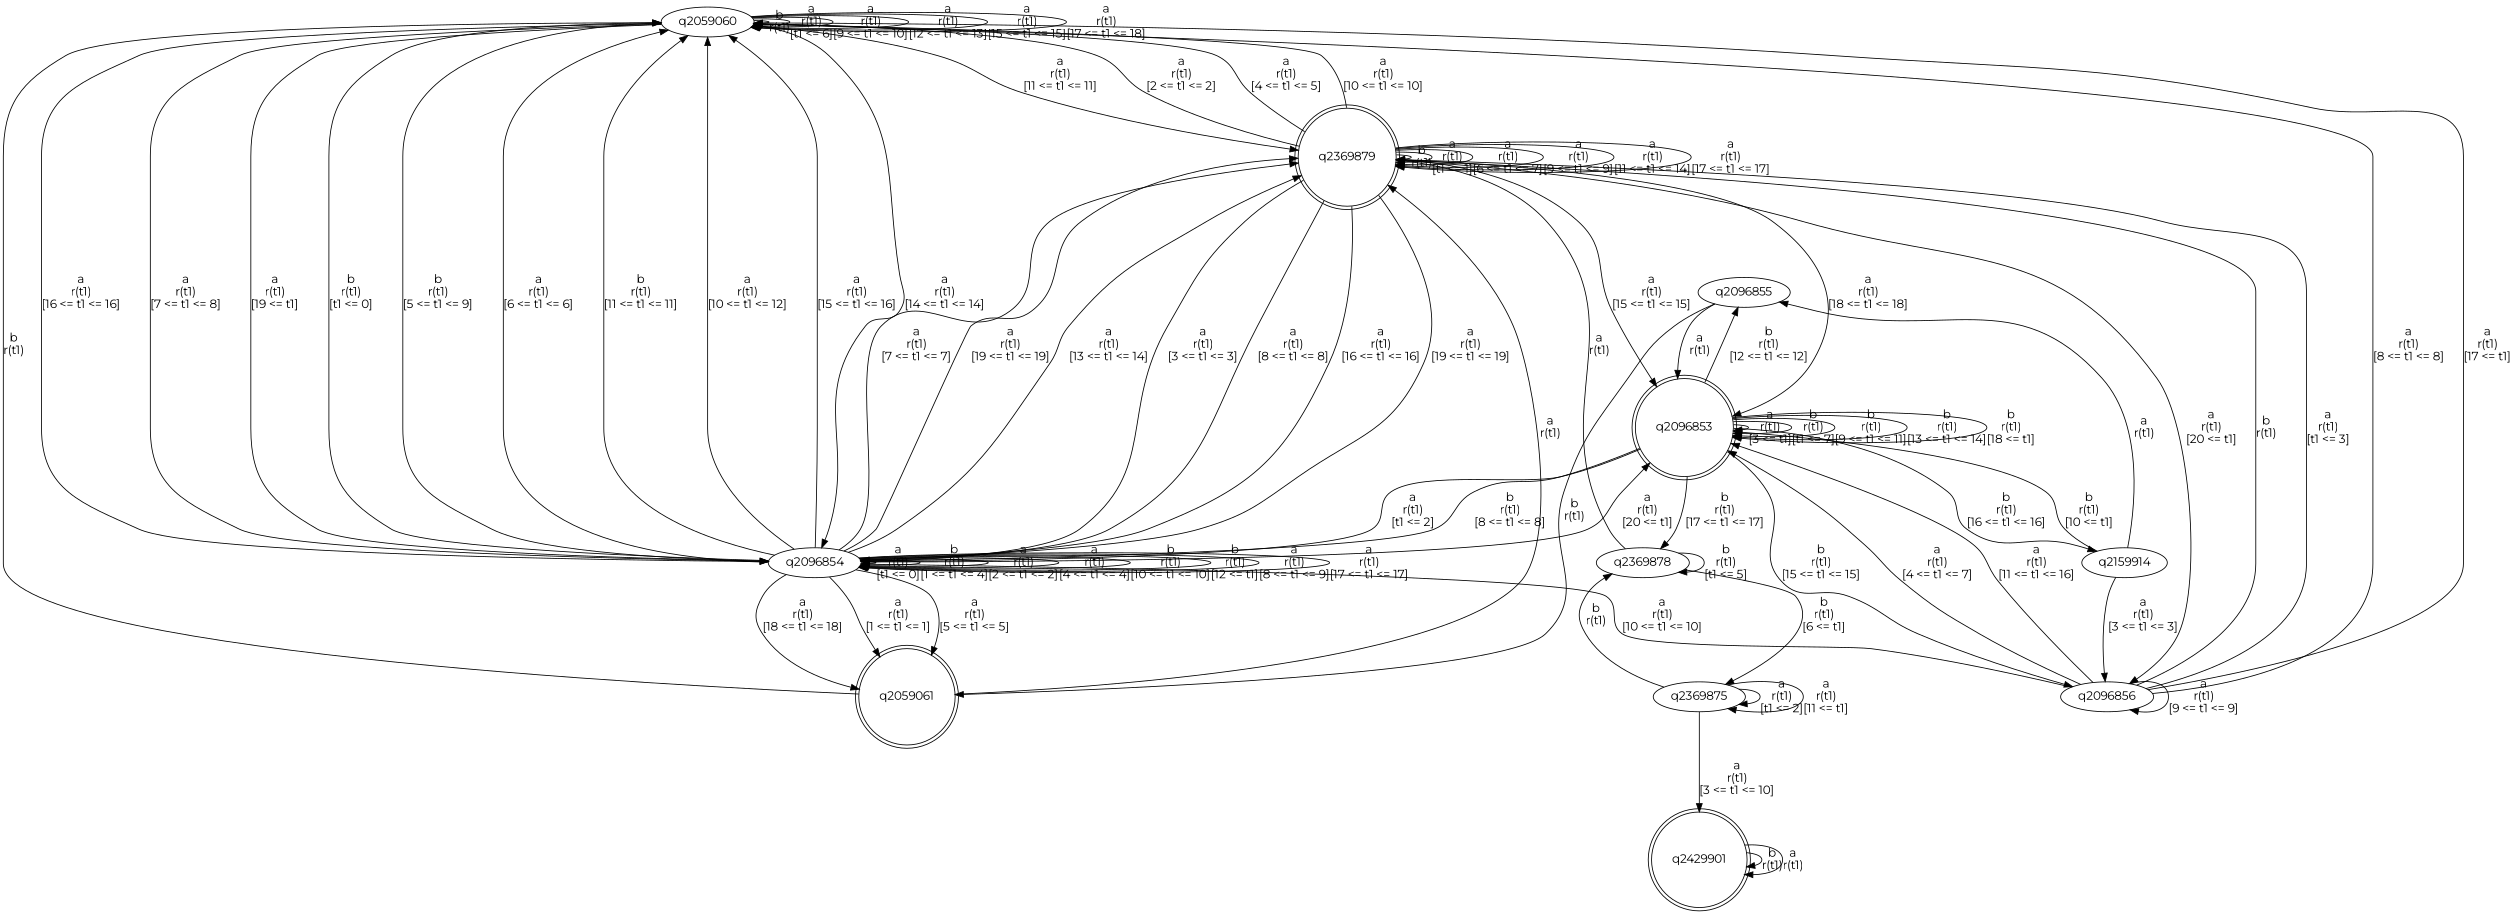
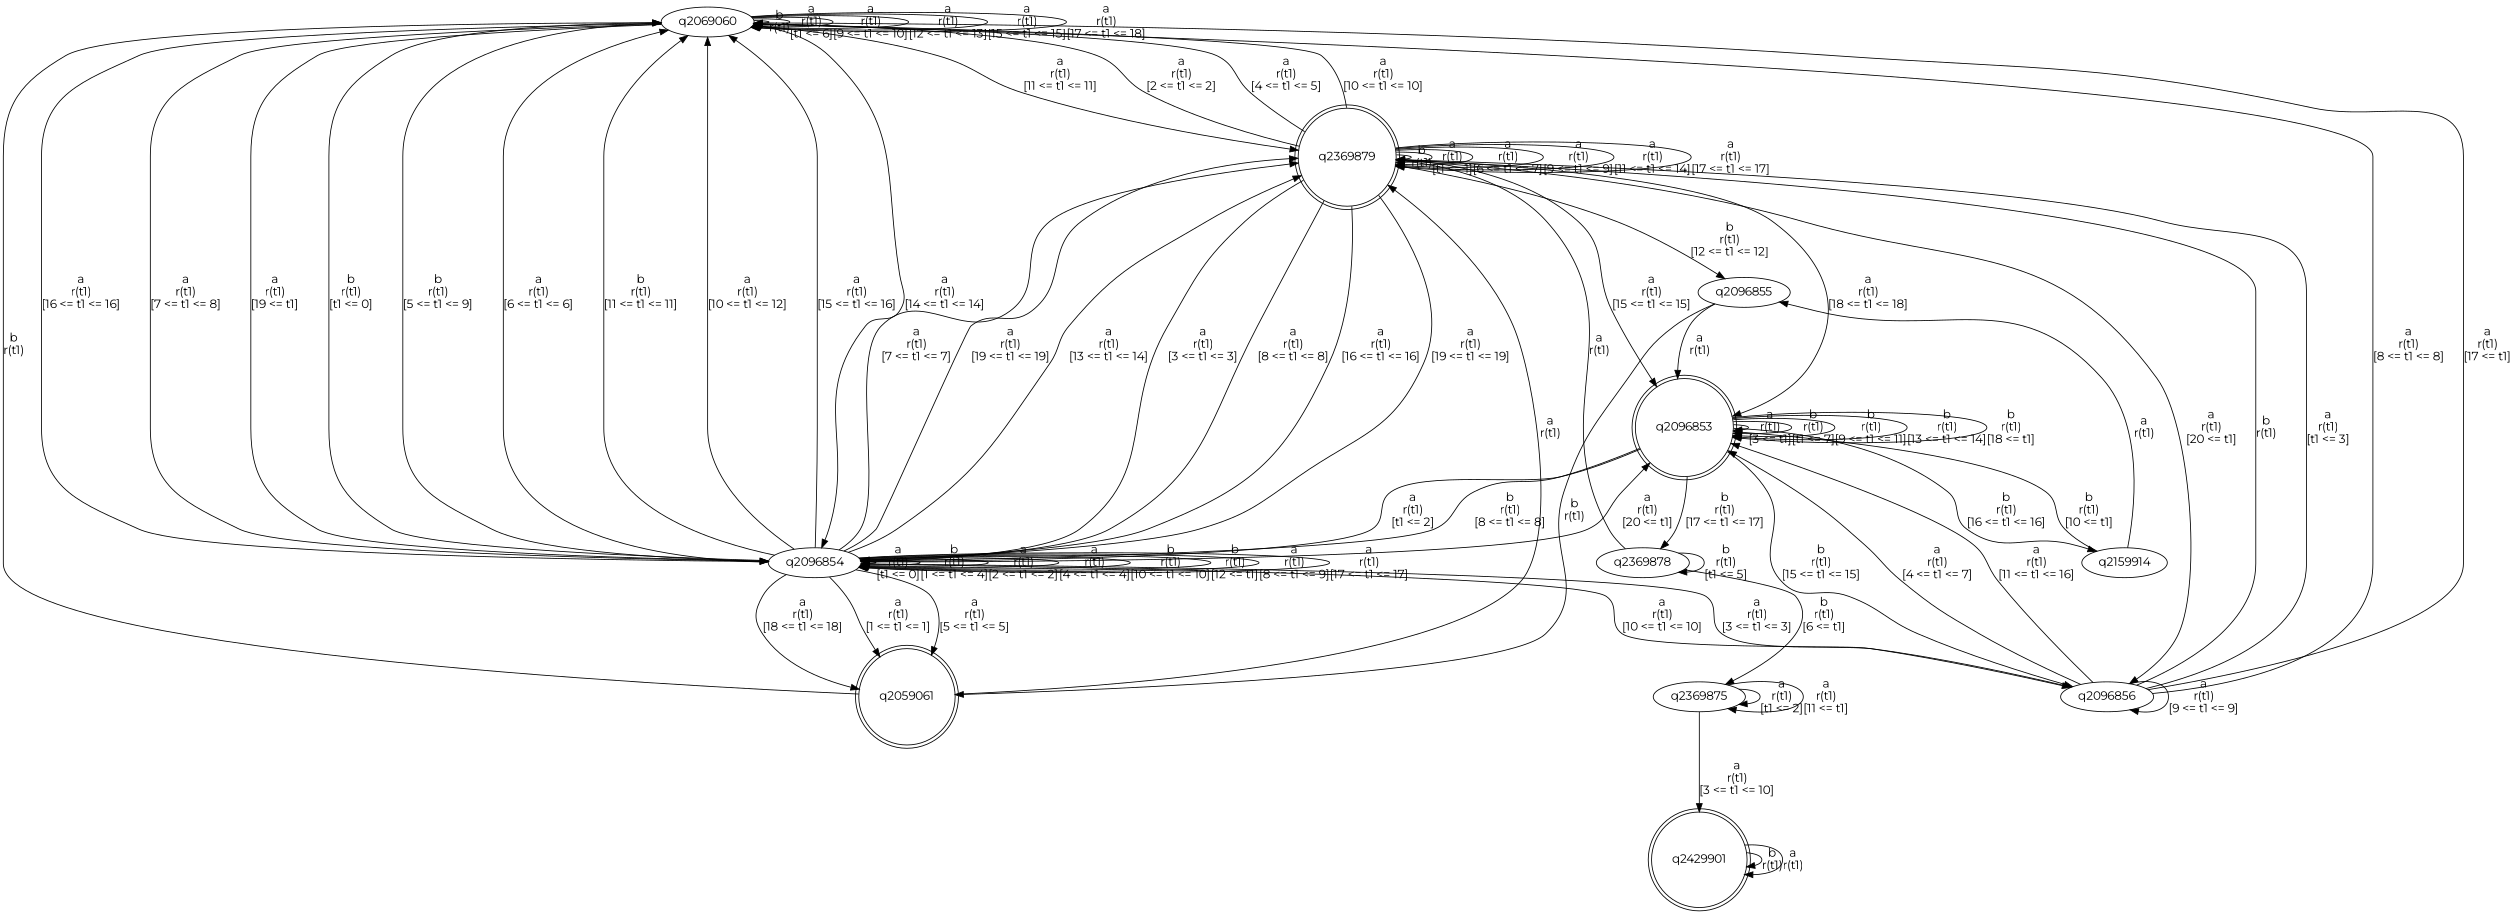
  digraph {
    fontname=Montserrat
    node [fontname=Montserrat]
    edge [fontname=Montserrat]
-   n1 [label=q2059060]
+   n1 [label=q2069060]
    n2 [label=q2369879 shape=doublecircle]
    n3 [label=q2096854]
    n4 [label=q2096856]
    n5 [label=q2096853 shape=doublecircle]
    n6 [label=q2059061 shape=doublecircle]
    n7 [label=q2096855]
    n8 [label=q2159914]
    n9 [label=q2369878]
    n10 [label=q2369875]
    n11 [label=q2429901 shape=doublecircle]
    n1 -> n1 [label="b\nr(t1)\n"]
    n1 -> n1 [label="a\nr(t1)\n[t1 <= 6]"]
    n1 -> n1 [label="a\nr(t1)\n[9 <= t1 <= 10]"]
    n1 -> n1 [label="a\nr(t1)\n[12 <= t1 <= 13]"]
    n1 -> n1 [label="a\nr(t1)\n[15 <= t1 <= 15]"]
    n1 -> n1 [label="a\nr(t1)\n[17 <= t1 <= 18]"]
    n1 -> n2 [label="a\nr(t1)\n[11 <= t1 <= 11]"]
    n1 -> n3 [label="a\nr(t1)\n[14 <= t1 <= 14]"]
    n1 -> n3 [label="a\nr(t1)\n[16 <= t1 <= 16]"]
    n1 -> n3 [label="a\nr(t1)\n[7 <= t1 <= 8]"]
    n1 -> n3 [label="a\nr(t1)\n[19 <= t1]"]
    n2 -> n1 [label="a\nr(t1)\n[2 <= t1 <= 2]"]
    n2 -> n1 [label="a\nr(t1)\n[4 <= t1 <= 5]"]
    n2 -> n1 [label="a\nr(t1)\n[10 <= t1 <= 10]"]
    n2 -> n2 [label="b\nr(t1)\n"]
    n2 -> n2 [label="a\nr(t1)\n[t1 <= 1]"]
    n2 -> n2 [label="a\nr(t1)\n[6 <= t1 <= 7]"]
    n2 -> n2 [label="a\nr(t1)\n[9 <= t1 <= 9]"]
    n2 -> n2 [label="a\nr(t1)\n[11 <= t1 <= 14]"]
    n2 -> n2 [label="a\nr(t1)\n[17 <= t1 <= 17]"]
    n2 -> n3 [label="a\nr(t1)\n[3 <= t1 <= 3]"]
    n2 -> n3 [label="a\nr(t1)\n[8 <= t1 <= 8]"]
    n2 -> n3 [label="a\nr(t1)\n[16 <= t1 <= 16]"]
    n2 -> n3 [label="a\nr(t1)\n[19 <= t1 <= 19]"]
    n2 -> n4 [label="a\nr(t1)\n[20 <= t1]"]
    n2 -> n5 [label="a\nr(t1)\n[15 <= t1 <= 15]"]
    n2 -> n5 [label="a\nr(t1)\n[18 <= t1 <= 18]"]
    n3 -> n1 [label="b\nr(t1)\n[t1 <= 0]"]
    n3 -> n1 [label="b\nr(t1)\n[5 <= t1 <= 9]"]
    n3 -> n1 [label="a\nr(t1)\n[6 <= t1 <= 6]"]
    n3 -> n1 [label="b\nr(t1)\n[11 <= t1 <= 11]"]
    n3 -> n1 [label="a\nr(t1)\n[10 <= t1 <= 12]"]
    n3 -> n1 [label="a\nr(t1)\n[15 <= t1 <= 16]"]
    n3 -> n2 [label="a\nr(t1)\n[7 <= t1 <= 7]"]
    n3 -> n2 [label="a\nr(t1)\n[19 <= t1 <= 19]"]
    n3 -> n2 [label="a\nr(t1)\n[13 <= t1 <= 14]"]
    n3 -> n3 [label="a\nr(t1)\n[t1 <= 0]"]
    n3 -> n3 [label="b\nr(t1)\n[1 <= t1 <= 4]"]
    n3 -> n3 [label="a\nr(t1)\n[2 <= t1 <= 2]"]
    n3 -> n3 [label="a\nr(t1)\n[4 <= t1 <= 4]"]
    n3 -> n3 [label="b\nr(t1)\n[10 <= t1 <= 10]"]
    n3 -> n3 [label="b\nr(t1)\n[12 <= t1]"]
    n3 -> n3 [label="a\nr(t1)\n[8 <= t1 <= 9]"]
    n3 -> n3 [label="a\nr(t1)\n[17 <= t1 <= 17]"]
-   n8 -> n4 [label="a\nr(t1)\n[3 <= t1 <= 3]"]
+   n3 -> n4 [label="a\nr(t1)\n[3 <= t1 <= 3]"]
    n3 -> n5 [label="a\nr(t1)\n[20 <= t1]"]
    n3 -> n6 [label="a\nr(t1)\n[1 <= t1 <= 1]"]
    n3 -> n6 [label="a\nr(t1)\n[5 <= t1 <= 5]"]
    n3 -> n6 [label="a\nr(t1)\n[18 <= t1 <= 18]"]
    n4 -> n1 [label="a\nr(t1)\n[8 <= t1 <= 8]"]
    n4 -> n1 [label="a\nr(t1)\n[17 <= t1]"]
    n4 -> n2 [label="b\nr(t1)\n"]
    n4 -> n2 [label="a\nr(t1)\n[t1 <= 3]"]
    n4 -> n3 [label="a\nr(t1)\n[10 <= t1 <= 10]"]
    n4 -> n4 [label="a\nr(t1)\n[9 <= t1 <= 9]"]
    n4 -> n5 [label="a\nr(t1)\n[4 <= t1 <= 7]"]
    n4 -> n5 [label="a\nr(t1)\n[11 <= t1 <= 16]"]
    n5 -> n3 [label="a\nr(t1)\n[t1 <= 2]"]
    n5 -> n3 [label="b\nr(t1)\n[8 <= t1 <= 8]"]
    n5 -> n4 [label="b\nr(t1)\n[15 <= t1 <= 15]"]
    n5 -> n5 [label="a\nr(t1)\n[3 <= t1]"]
    n5 -> n5 [label="b\nr(t1)\n[t1 <= 7]"]
    n5 -> n5 [label="b\nr(t1)\n[9 <= t1 <= 11]"]
    n5 -> n5 [label="b\nr(t1)\n[13 <= t1 <= 14]"]
    n5 -> n5 [label="b\nr(t1)\n[18 <= t1]"]
-   n5 -> n7 [label="b\nr(t1)\n[12 <= t1 <= 12]"]
+   n2 -> n7 [label="b\nr(t1)\n[12 <= t1 <= 12]"]
    n5 -> n8 [label="b\nr(t1)\n[16 <= t1 <= 16]"]
    n5 -> n9 [label="b\nr(t1)\n[17 <= t1 <= 17]"]
    n6 -> n1 [label="b\nr(t1)\n"]
    n6 -> n2 [label="a\nr(t1)\n"]
    n7 -> n5 [label="a\nr(t1)\n"]
    n7 -> n6 [label="b\nr(t1)\n"]
    n8 -> n5 [label="b\nr(t1)\n[10 <= t1]"]
    n8 -> n7 [label="a\nr(t1)\n"]
    n9 -> n2 [label="a\nr(t1)\n"]
    n9 -> n9 [label="b\nr(t1)\n[t1 <= 5]"]
    n9 -> n10 [label="b\nr(t1)\n[6 <= t1]"]
-   n10 -> n9 [label="b\nr(t1)\n"]
    n10 -> n10 [label="a\nr(t1)\n[t1 <= 2]"]
    n10 -> n10 [label="a\nr(t1)\n[11 <= t1]"]
    n10 -> n11 [label="a\nr(t1)\n[3 <= t1 <= 10]"]
    n11 -> n11 [label="b\nr(t1)\n"]
    n11 -> n11 [label="a\nr(t1)\n"]
  }
